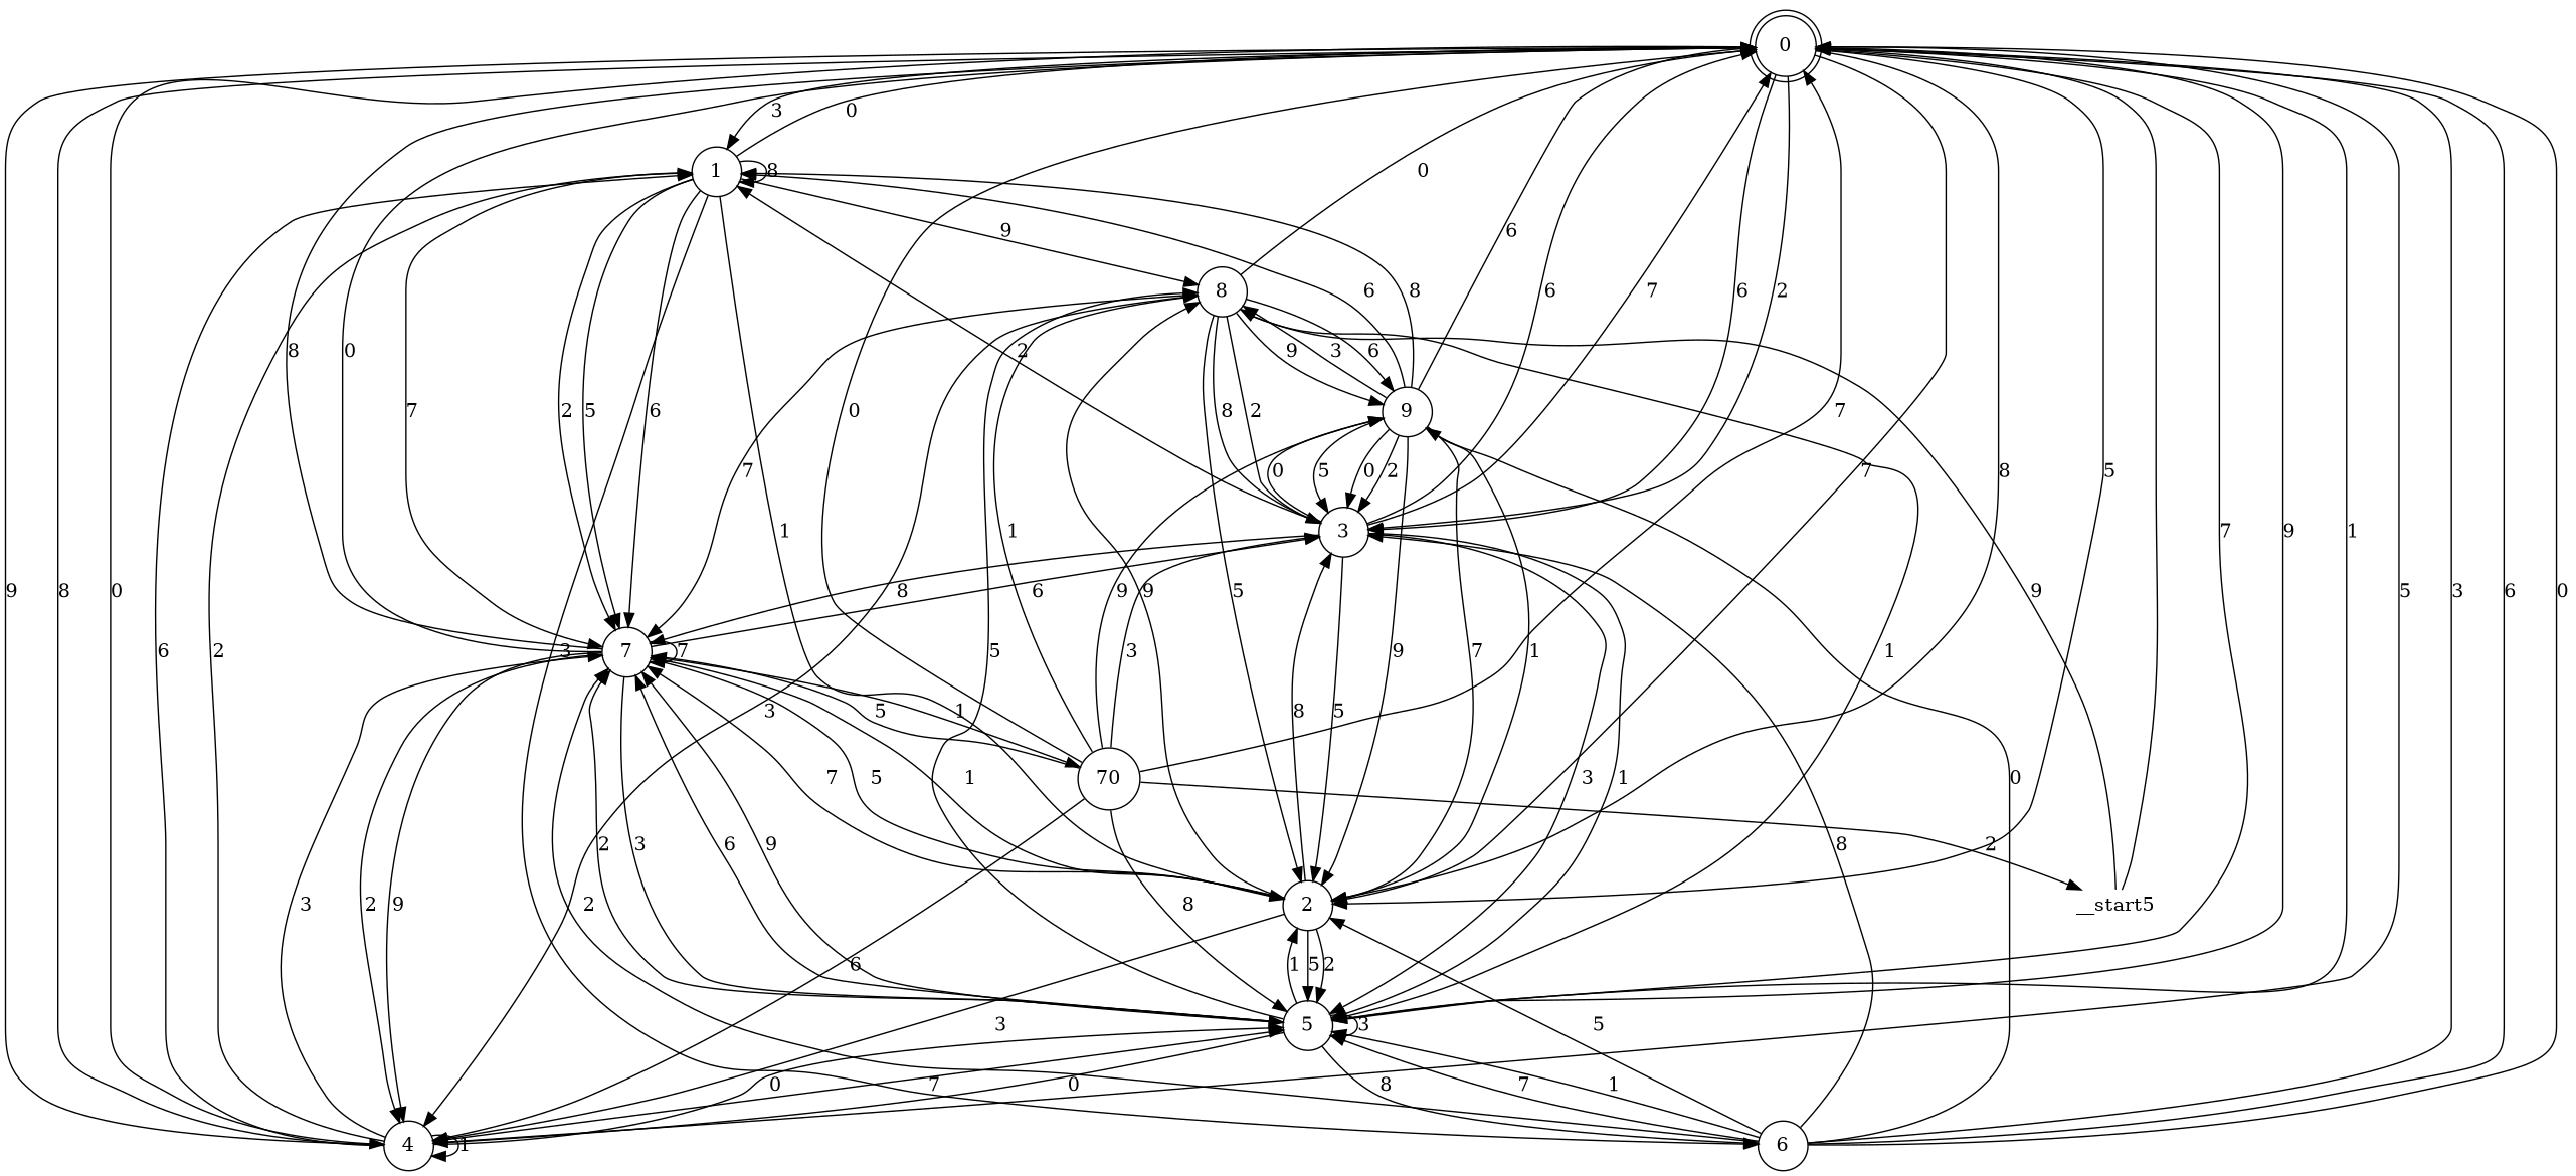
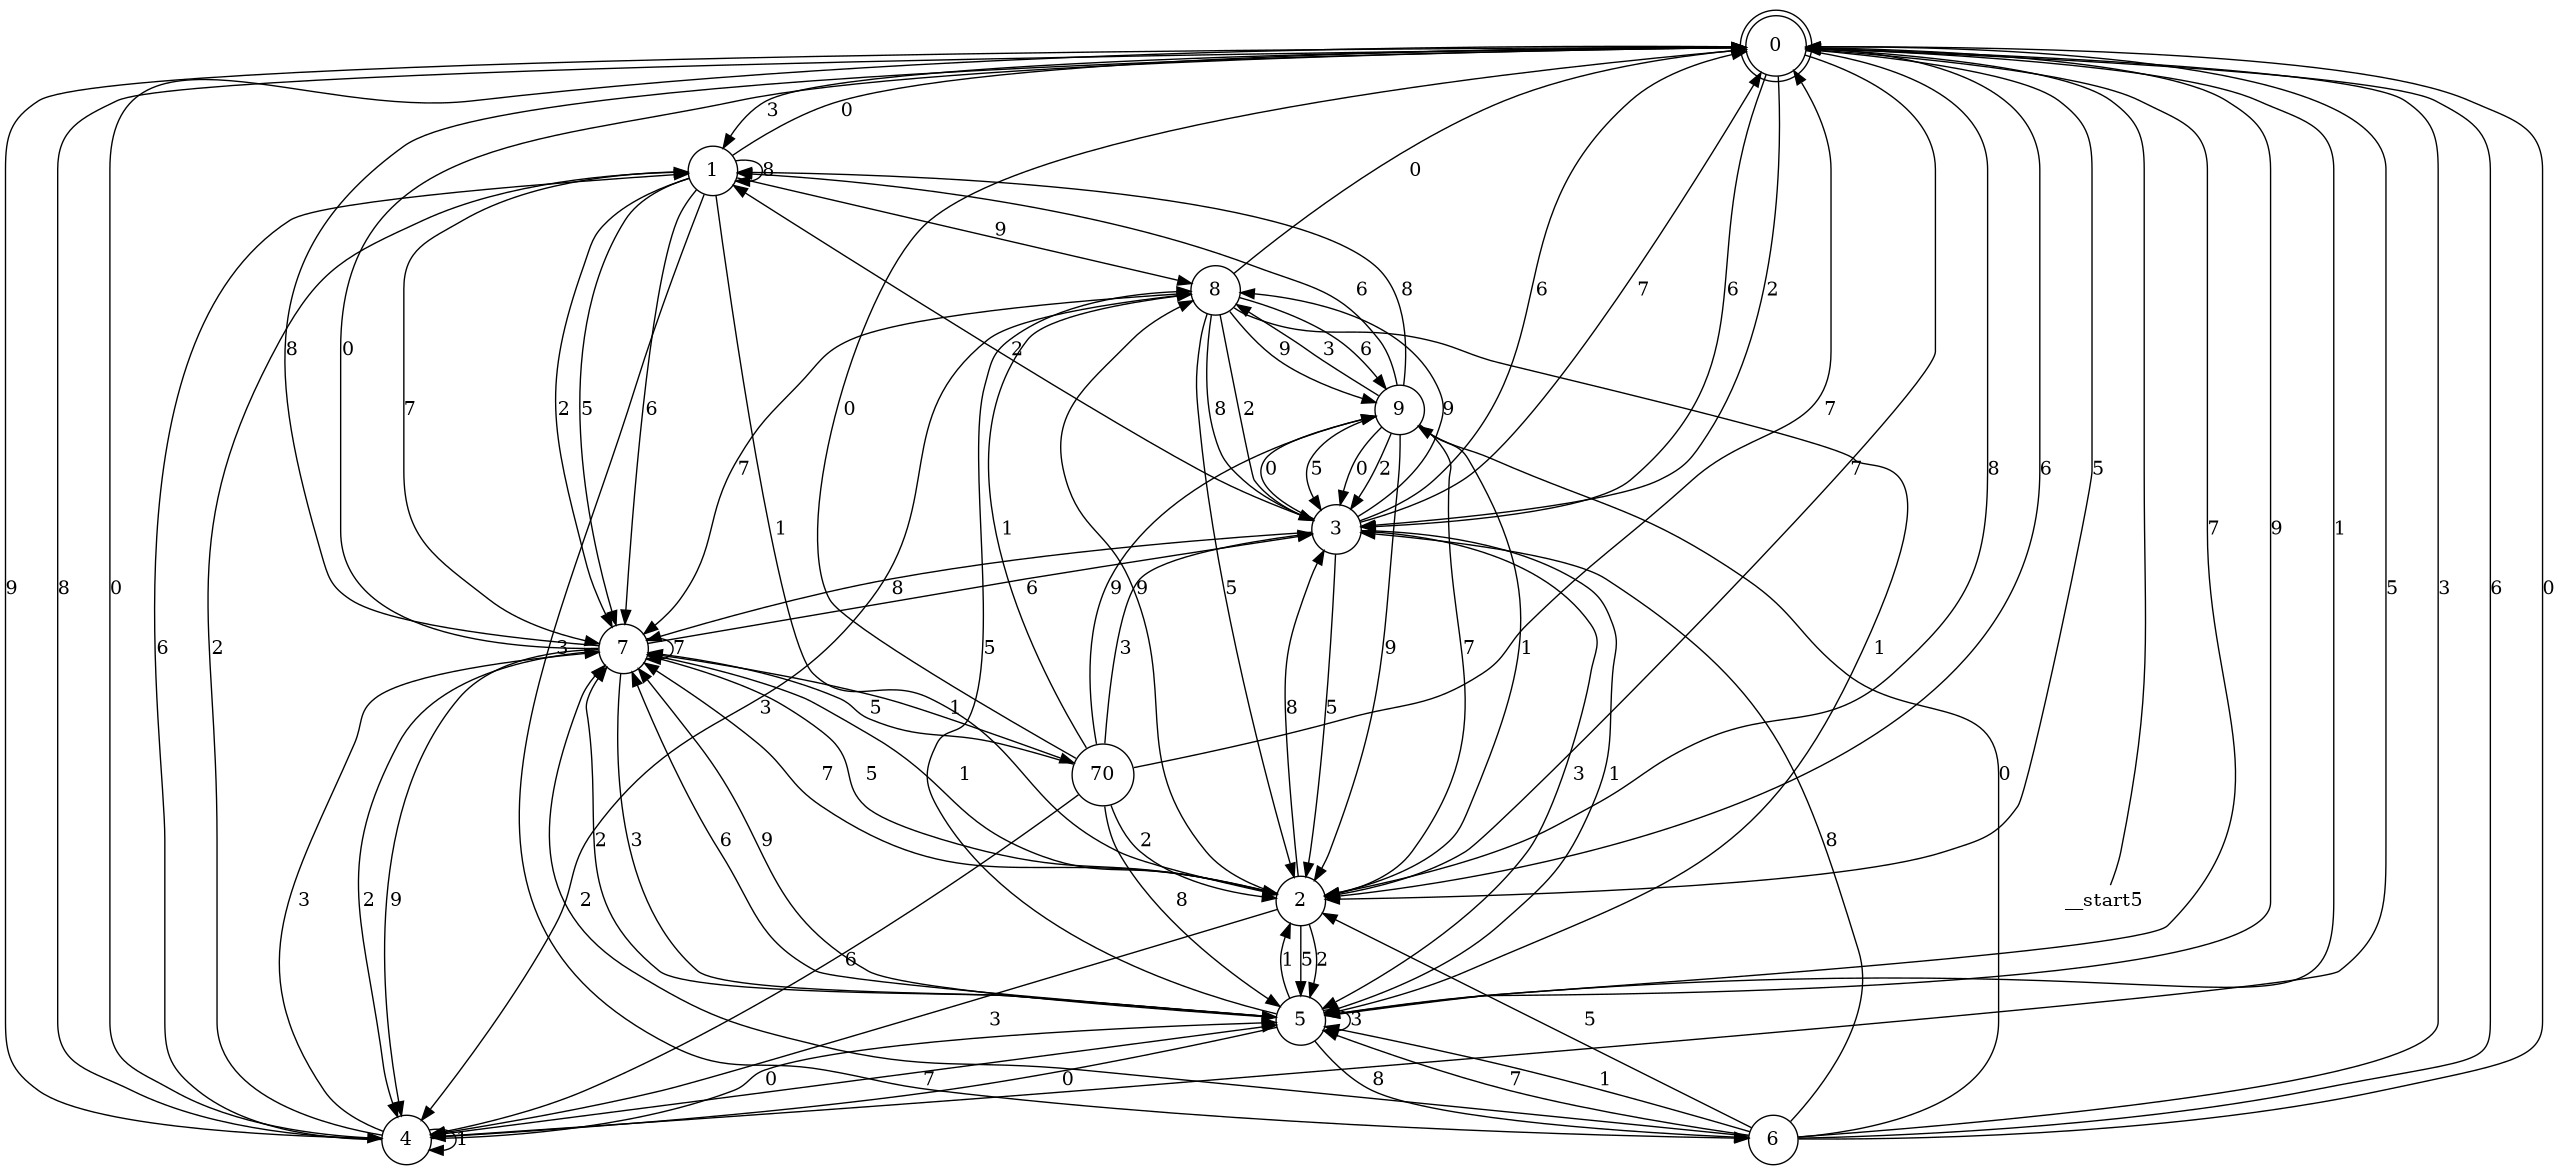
  digraph {
    node [shape=circle]
    n1 [label=0 shape=doublecircle]
    n2 [label=1]
    n3 [label=2]
    n4 [label=3]
    n5 [label=4]
    n6 [label=5]
    n7 [label=6]
    n8 [label=7]
    n9 [label=8]
    n10 [label=9]
    n11 [label=70]
    n12 [height=0 label=__start5 shape=none width=0]
    n1 -> n2 [label=3]
    n1 -> n3 [label=5]
    n1 -> n3 [label=7]
    n1 -> n3 [label=8]
    n1 -> n4 [label=6]
    n1 -> n4 [label=2]
    n1 -> n5 [label=0]
    n1 -> n6 [label=9]
    n1 -> n6 [label=1]
    n2 -> n1 [label=0]
    n2 -> n2 [label=8]
    n2 -> n3 [label=1]
    n2 -> n7 [label=3]
    n2 -> n8 [label=5]
    n2 -> n8 [label=6]
    n2 -> n8 [label=7]
    n2 -> n8 [label=2]
    n2 -> n9 [label=9]
-   n10 -> n1 [label=6]
+   n3 -> n1 [label=6]
    n3 -> n4 [label=8]
    n3 -> n5 [label=3]
    n3 -> n6 [label=5]
    n3 -> n6 [label=2]
    n3 -> n8 [label=7]
    n3 -> n8 [label=1]
    n3 -> n9 [label=9]
    n4 -> n1 [label=6]
    n4 -> n1 [label=7]
    n4 -> n2 [label=2]
    n4 -> n3 [label=5]
    n4 -> n6 [label=3]
    n4 -> n6 [label=1]
    n4 -> n8 [label=8]
-   n12 -> n9 [label=9]
+   n4 -> n9 [label=9]
    n4 -> n10 [label=0]
    n5 -> n1 [label=5]
    n5 -> n1 [label=9]
    n5 -> n1 [label=8]
    n5 -> n2 [label=6]
    n5 -> n2 [label=2]
    n5 -> n5 [label=1]
    n5 -> n6 [label=0]
    n5 -> n6 [label=7]
    n5 -> n8 [label=3]
    n6 -> n1 [label=7]
    n6 -> n3 [label=1]
    n6 -> n5 [label=0]
    n6 -> n6 [label=3]
    n6 -> n7 [label=8]
    n6 -> n8 [label=6]
    n6 -> n8 [label=9]
    n6 -> n8 [label=2]
    n6 -> n9 [label=5]
    n7 -> n1 [label=3]
    n7 -> n1 [label=6]
    n7 -> n1 [label=0]
    n7 -> n3 [label=5]
    n7 -> n4 [label=8]
    n7 -> n6 [label=7]
    n7 -> n6 [label=1]
    n7 -> n8 [label=2]
    n7 -> n10 [label=0]
    n8 -> n1 [label=0]
    n8 -> n1 [label=8]
    n8 -> n3 [label=5]
    n8 -> n4 [label=6]
    n8 -> n5 [label=9]
    n8 -> n5 [label=2]
    n8 -> n6 [label=3]
    n8 -> n8 [label=7]
    n8 -> n11 [label=1]
    n9 -> n1 [label=0]
    n9 -> n3 [label=5]
    n9 -> n4 [label=2]
    n9 -> n4 [label=8]
    n9 -> n5 [label=3]
    n9 -> n6 [label=1]
    n9 -> n8 [label=7]
    n9 -> n10 [label=6]
    n9 -> n10 [label=9]
    n10 -> n2 [label=6]
    n10 -> n2 [label=8]
    n10 -> n3 [label=7]
    n10 -> n3 [label=9]
    n10 -> n3 [label=1]
    n10 -> n4 [label=5]
    n10 -> n4 [label=0]
    n10 -> n4 [label=2]
    n10 -> n9 [label=3]
    n11 -> n1 [label=0]
    n11 -> n1 [label=7]
-   n11 -> n12 [label=2]
+   n11 -> n3 [label=2]
    n11 -> n4 [label=3]
    n11 -> n5 [label=6]
    n11 -> n6 [label=8]
    n11 -> n8 [label=5]
    n11 -> n9 [label=1]
    n11 -> n10 [label=9]
    n12 -> n1
  }
